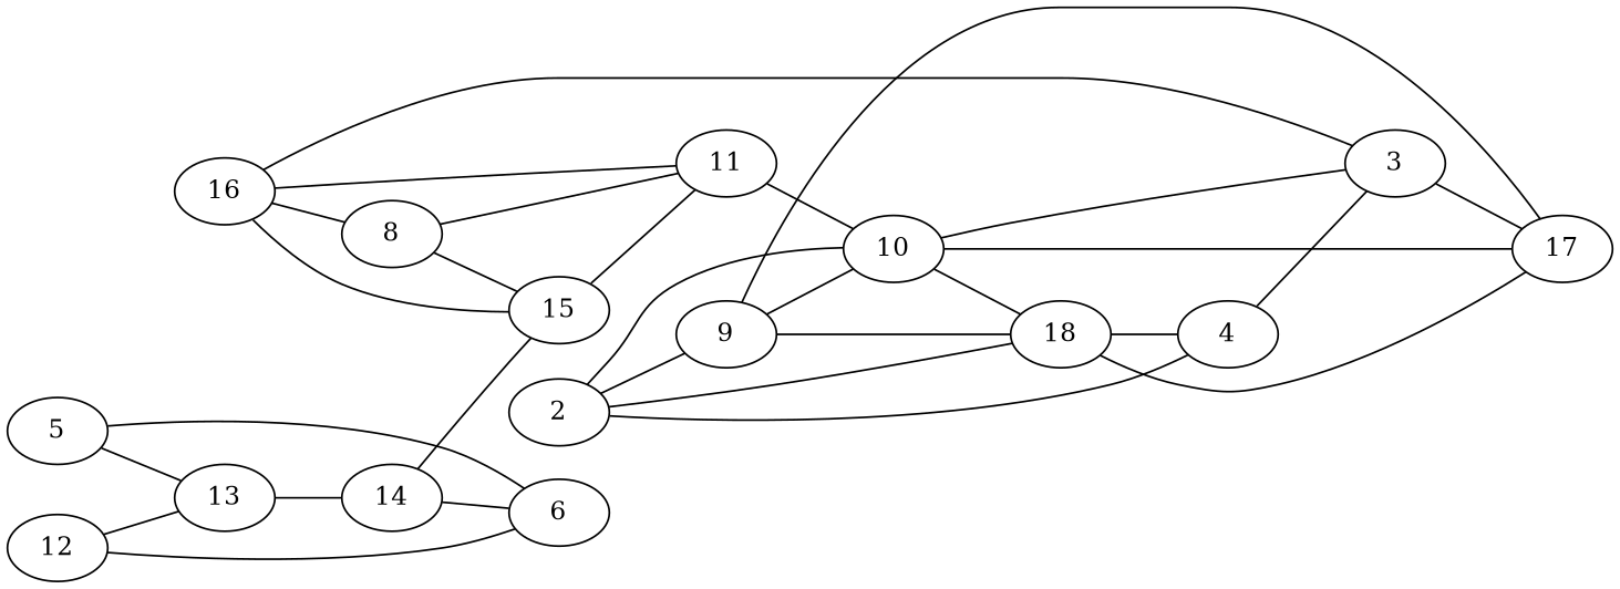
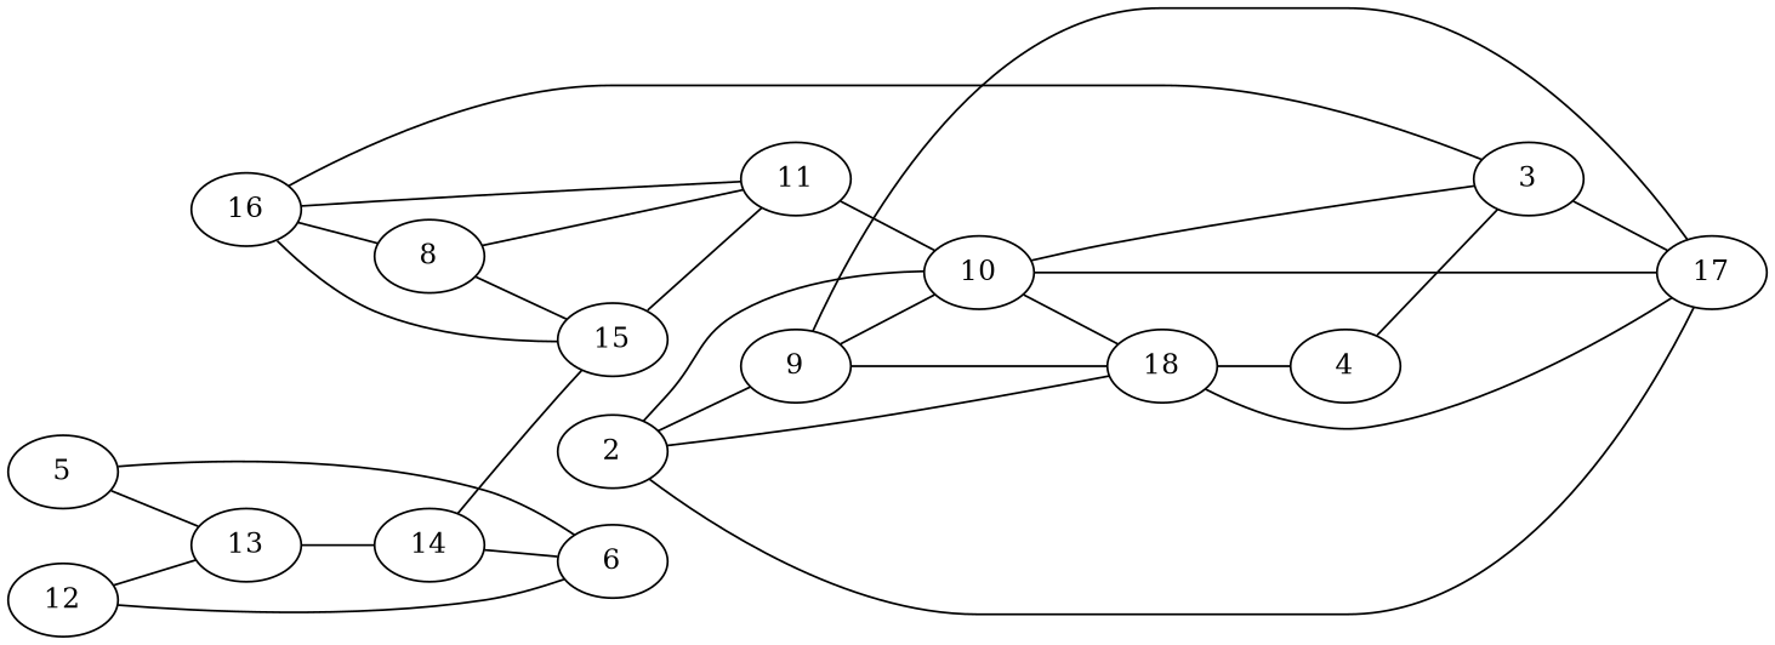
  graph {
    rankdir=LR
    node [aaLength=8 sequence=ELRKRWIHQLKNVIR type=1]
    edge [distance0=11.0 frequency=1 type0=2]
    2 [aaLength=15 type=0]
    9 [aaLength=5 sequence=YVFSP]
    10 [aaLength=7 sequence=PFQVVYD]
    18 [aaLength=7 sequence=PLYVFSP]
    17 [aaLength=7 sequence=PFQVVYD]
    4 [aaLength=15 type=0]
    3 [aaLength=4 sequence=IIER type=0]
    5 [sequence=ESIFLKRS]
    6 [sequence=KKCLFLLT]
    13 [sequence=KKCLFLLT]
    14 [aaLength=5 sequence=LSYYE]
    15 [aaLength=6 sequence=KGSIDV]
    8 [aaLength=6 sequence=KGSIDV]
    11 [aaLength=6 sequence=TCVETV]
    16 [aaLength=4 sequence=VETV]
    12 [sequence=ESIFLKRS]
    2 -- 9 [distance0=19.39907 type0=1]
    2 -- 10 [distance0=25.52105 type0=3]
    2 -- 18 [distance0=20.20702]
    9 -- 10
    9 -- 18 [distance0=2.0 type0=1]
    9 -- 17 [type0=3]
    10 -- 18 [distance0=9.0]
    10 -- 17 [distance0=0.0 type0=1]
    18 -- 4 [distance0=2.0 type0=4]
    17 -- 18 [distance0=9.0 distance1=2.0 frequency=2 type1=4]
-   4 -- 2 [distance0=32.81971 type0=3]
+   17 -- 2 [distance0=32.81971 type0=3]
    4 -- 3 [distance0=29.48608]
    3 -- 10 [distance0=29.28022]
    3 -- 17 [distance0=29.28022 distance1=3.0 frequency=2 type0=3 type1=4]
    5 -- 6 [distance0=19.0 distance1=11.0 frequency=2 type1=4]
    5 -- 13 [distance0=19.0 type0=3]
    13 -- 14 [distance1=3.0 frequency=2 type0=3 type1=4]
    14 -- 6
    14 -- 15 [type0=4]
    15 -- 11 [distance0=9.0]
    15 -- 16 [distance1=5.0 frequency=2 type0=3 type1=4]
    8 -- 15 [distance0=0.0 type0=1]
    8 -- 11 [distance0=9.0 distance1=3.0 frequency=2 type1=4]
    11 -- 10 [distance0=33.0 type0=4]
    11 -- 16 [distance0=2.0 type0=1]
    16 -- 3 [distance0=26.0 type0=4]
    16 -- 8
    12 -- 6 [distance0=19.0]
    12 -- 13 [distance0=19.0 distance1=11.0 frequency=2 type0=3 type1=4]
  }
